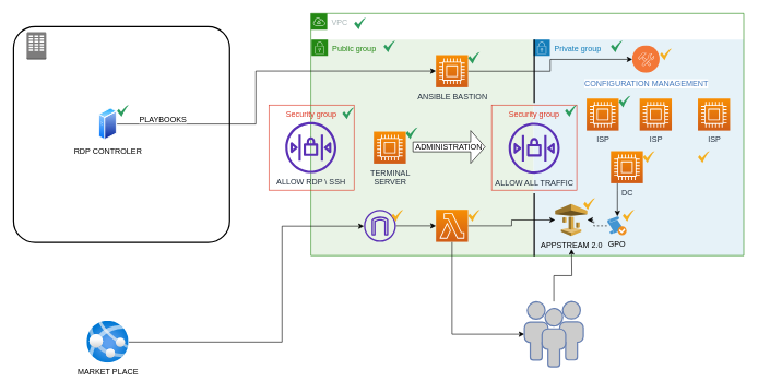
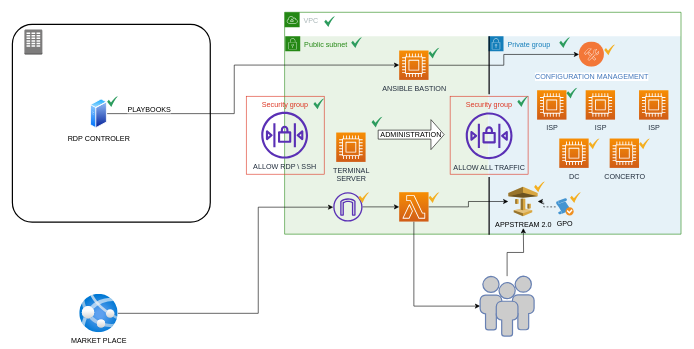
  <mxCell id="0" />
  <mxCell id="1" parent="0" />
- <mxCell id="2" value="Public group" style="points=[[0,0],[0.25,0],[0.5,0],[0.75,0],[1,0],[1,0.25],[1,0.5],[1,0.75],[1,1],[0.75,1],[0.5,1],[0.25,1],[0,1],[0,0.75],[0,0.5],[0,0.25]];outlineConnect=0;gradientColor=none;html=1;whiteSpace=wrap;fontSize=12;fontStyle=0;shape=mxgraph.aws4.group;grIcon=mxgraph.aws4.group_security_group;grStroke=0;strokeColor=#248814;fillColor=#E9F3E6;verticalAlign=top;align=left;spacingLeft=30;fontColor=#248814;dashed=0;" parent="1" vertex="1"><mxGeometry x="475" y="60" width="339" height="330" as="geometry" /></mxCell>
+ <mxCell id="2" value="Public subnet" style="points=[[0,0],[0.25,0],[0.5,0],[0.75,0],[1,0],[1,0.25],[1,0.5],[1,0.75],[1,1],[0.75,1],[0.5,1],[0.25,1],[0,1],[0,0.75],[0,0.5],[0,0.25]];outlineConnect=0;gradientColor=none;html=1;whiteSpace=wrap;fontSize=12;fontStyle=0;shape=mxgraph.aws4.group;grIcon=mxgraph.aws4.group_security_group;grStroke=0;strokeColor=#248814;fillColor=#E9F3E6;verticalAlign=top;align=left;spacingLeft=30;fontColor=#248814;dashed=0;" parent="1" vertex="1"><mxGeometry x="475" y="60" width="339" height="330" as="geometry" /></mxCell>
  <mxCell id="3" value="Private group" style="points=[[0,0],[0.25,0],[0.5,0],[0.75,0],[1,0],[1,0.25],[1,0.5],[1,0.75],[1,1],[0.75,1],[0.5,1],[0.25,1],[0,1],[0,0.75],[0,0.5],[0,0.25]];outlineConnect=0;gradientColor=none;html=1;whiteSpace=wrap;fontSize=12;fontStyle=0;shape=mxgraph.aws4.group;grIcon=mxgraph.aws4.group_security_group;grStroke=0;strokeColor=#147EBA;fillColor=#E6F2F8;verticalAlign=top;align=left;spacingLeft=30;fontColor=#147EBA;dashed=0;" parent="1" vertex="1"><mxGeometry x="814" y="60" width="321" height="330" as="geometry" /></mxCell>
  <mxCell id="4" value="VPC" style="points=[[0,0],[0.25,0],[0.5,0],[0.75,0],[1,0],[1,0.25],[1,0.5],[1,0.75],[1,1],[0.75,1],[0.5,1],[0.25,1],[0,1],[0,0.75],[0,0.5],[0,0.25]];outlineConnect=0;gradientColor=none;html=1;whiteSpace=wrap;fontSize=12;fontStyle=0;shape=mxgraph.aws4.group;grIcon=mxgraph.aws4.group_vpc;strokeColor=#248814;fillColor=none;verticalAlign=top;align=left;spacingLeft=30;fontColor=#AAB7B8;dashed=0;" parent="1" vertex="1"><mxGeometry x="474" y="20" width="661" height="370" as="geometry" /></mxCell>
  <mxCell id="5" value="Security group" style="fillColor=none;strokeColor=#DD3522;verticalAlign=top;fontStyle=0;fontColor=#DD3522;" parent="1" vertex="1"><mxGeometry x="750" y="160" width="130" height="130" as="geometry" /></mxCell>
  <mxCell id="6" value="ISP" style="outlineConnect=0;fontColor=#232F3E;gradientColor=#F78E04;gradientDirection=north;fillColor=#D05C17;strokeColor=#ffffff;dashed=0;verticalLabelPosition=bottom;verticalAlign=top;align=center;html=1;fontSize=12;fontStyle=0;aspect=fixed;shape=mxgraph.aws4.resourceIcon;resIcon=mxgraph.aws4.compute;rotation=0;" parent="1" vertex="1"><mxGeometry x="895" y="150" width="49" height="49" as="geometry" /></mxCell>
- <mxCell id="8" style="edgeStyle=orthogonalEdgeStyle;rounded=0;orthogonalLoop=1;jettySize=auto;html=1;" edge="1" parent="1" source="9" target="36"><mxGeometry relative="1" as="geometry"><Array as="points"><mxPoint x="942" y="290" /><mxPoint x="942" y="290" /></Array></mxGeometry></mxCell>
+ <mxCell id="7" value="CONCERTO" style="outlineConnect=0;fontColor=#232F3E;gradientColor=#F78E04;gradientDirection=north;fillColor=#D05C17;strokeColor=#ffffff;dashed=0;verticalLabelPosition=bottom;verticalAlign=top;align=center;html=1;fontSize=12;fontStyle=0;aspect=fixed;shape=mxgraph.aws4.resourceIcon;resIcon=mxgraph.aws4.compute;" parent="1" vertex="1"><mxGeometry x="1016" y="230.5" width="49" height="49" as="geometry" /></mxCell>
  <mxCell id="9" value="DC" style="outlineConnect=0;fontColor=#232F3E;gradientColor=#F78E04;gradientDirection=north;fillColor=#D05C17;strokeColor=#ffffff;dashed=0;verticalLabelPosition=bottom;verticalAlign=top;align=center;html=1;fontSize=12;fontStyle=0;aspect=fixed;shape=mxgraph.aws4.resourceIcon;resIcon=mxgraph.aws4.compute;" parent="1" vertex="1"><mxGeometry x="932" y="230.5" width="49" height="49" as="geometry" /></mxCell>
  <mxCell id="10" value="ISP" style="outlineConnect=0;fontColor=#232F3E;gradientColor=#F78E04;gradientDirection=north;fillColor=#D05C17;strokeColor=#ffffff;dashed=0;verticalLabelPosition=bottom;verticalAlign=top;align=center;html=1;fontSize=12;fontStyle=0;aspect=fixed;shape=mxgraph.aws4.resourceIcon;resIcon=mxgraph.aws4.compute;" parent="1" vertex="1"><mxGeometry x="976" y="150" width="49" height="49" as="geometry" /></mxCell>
  <mxCell id="11" value="ISP" style="outlineConnect=0;fontColor=#232F3E;gradientColor=#F78E04;gradientDirection=north;fillColor=#D05C17;strokeColor=#ffffff;dashed=0;verticalLabelPosition=bottom;verticalAlign=top;align=center;html=1;fontSize=12;fontStyle=0;aspect=fixed;shape=mxgraph.aws4.resourceIcon;resIcon=mxgraph.aws4.compute;" parent="1" vertex="1"><mxGeometry x="1065" y="150" width="49" height="49" as="geometry" /></mxCell>
- <mxCell id="12" value="TERMINAL&lt;br&gt;SERVER" style="outlineConnect=0;fontColor=#232F3E;gradientColor=#F78E04;gradientDirection=north;fillColor=#D05C17;strokeColor=#ffffff;dashed=0;verticalLabelPosition=bottom;verticalAlign=top;align=center;html=1;fontSize=12;fontStyle=0;aspect=fixed;shape=mxgraph.aws4.resourceIcon;resIcon=mxgraph.aws4.compute;" parent="1" vertex="1"><mxGeometry x="570" y="200.5" width="49" height="49" as="geometry" /></mxCell>
+ <mxCell id="12" value="TERMINAL&lt;br&gt;SERVER" style="outlineConnect=0;fontColor=#232F3E;gradientColor=#F78E04;gradientDirection=north;fillColor=#D05C17;strokeColor=#ffffff;dashed=0;verticalLabelPosition=bottom;verticalAlign=top;align=center;html=1;fontSize=12;fontStyle=0;aspect=fixed;shape=mxgraph.aws4.resourceIcon;resIcon=mxgraph.aws4.compute;" parent="1" vertex="1"><mxGeometry x="560" y="220.5" width="49" height="49" as="geometry" /></mxCell>
  <mxCell id="13" value="ALLOW ALL TRAFFIC" style="outlineConnect=0;fontColor=#232F3E;gradientColor=none;fillColor=#5A30B5;strokeColor=none;dashed=0;verticalLabelPosition=bottom;verticalAlign=top;align=center;html=1;fontSize=12;fontStyle=0;aspect=fixed;pointerEvents=1;shape=mxgraph.aws4.network_access_control_list;" parent="1" vertex="1"><mxGeometry x="776" y="187" width="78" height="78" as="geometry" /></mxCell>
  <mxCell id="14" value="ALLOW RDP \ SSH" style="outlineConnect=0;fontColor=#232F3E;gradientColor=none;fillColor=#5A30B5;strokeColor=none;dashed=0;verticalLabelPosition=bottom;verticalAlign=top;align=center;html=1;fontSize=12;fontStyle=0;aspect=fixed;pointerEvents=1;shape=mxgraph.aws4.network_access_control_list;" parent="1" vertex="1"><mxGeometry x="435" y="186" width="78" height="78" as="geometry" /></mxCell>
  <mxCell id="15" style="edgeStyle=orthogonalEdgeStyle;rounded=0;orthogonalLoop=1;jettySize=auto;html=1;entryX=0;entryY=0.5;entryDx=0;entryDy=0;" edge="1" parent="1" source="16" target="31"><mxGeometry relative="1" as="geometry" /></mxCell>
  <mxCell id="16" value="ANSIBLE BASTION" style="outlineConnect=0;fontColor=#232F3E;gradientColor=#F78E04;gradientDirection=north;fillColor=#D05C17;strokeColor=#ffffff;dashed=0;verticalLabelPosition=bottom;verticalAlign=top;align=center;html=1;fontSize=12;fontStyle=0;aspect=fixed;shape=mxgraph.aws4.resourceIcon;resIcon=mxgraph.aws4.compute;" parent="1" vertex="1"><mxGeometry x="665" y="83.75" width="49" height="49" as="geometry" /></mxCell>
  <mxCell id="17" value="" style="edgeStyle=orthogonalEdgeStyle;rounded=0;orthogonalLoop=1;jettySize=auto;html=1;" edge="1" parent="1" source="19" target="25"><mxGeometry relative="1" as="geometry" /></mxCell>
  <mxCell id="18" style="edgeStyle=orthogonalEdgeStyle;rounded=0;orthogonalLoop=1;jettySize=auto;html=1;" edge="1" parent="1" source="19" target="38"><mxGeometry relative="1" as="geometry"><Array as="points"><mxPoint x="689" y="510" /></Array></mxGeometry></mxCell>
  <mxCell id="19" value="" style="outlineConnect=0;fontColor=#232F3E;gradientColor=#F78E04;gradientDirection=north;fillColor=#D05C17;strokeColor=#ffffff;dashed=0;verticalLabelPosition=bottom;verticalAlign=top;align=center;html=1;fontSize=12;fontStyle=0;aspect=fixed;shape=mxgraph.aws4.resourceIcon;resIcon=mxgraph.aws4.lambda;rotation=0;" parent="1" vertex="1"><mxGeometry x="665" y="320" width="49" height="49" as="geometry" /></mxCell>
  <mxCell id="20" style="edgeStyle=orthogonalEdgeStyle;rounded=0;orthogonalLoop=1;jettySize=auto;html=1;" edge="1" parent="1" source="21" target="19"><mxGeometry relative="1" as="geometry" /></mxCell>
  <mxCell id="21" value="" style="outlineConnect=0;fontColor=#232F3E;gradientColor=none;fillColor=#5A30B5;strokeColor=none;dashed=0;verticalLabelPosition=bottom;verticalAlign=top;align=center;html=1;fontSize=12;fontStyle=0;aspect=fixed;pointerEvents=1;shape=mxgraph.aws4.internet_gateway;rotation=0;" parent="1" vertex="1"><mxGeometry x="555" y="320" width="49" height="49" as="geometry" /></mxCell>
  <mxCell id="22" value="" style="line;strokeWidth=2;direction=south;html=1;" parent="1" vertex="1"><mxGeometry x="810" y="294.5" width="10" height="96.5" as="geometry" /></mxCell>
  <mxCell id="23" value="" style="line;strokeWidth=2;direction=south;html=1;" parent="1" vertex="1"><mxGeometry x="810" y="60" width="10" height="96.5" as="geometry" /></mxCell>
  <mxCell id="24" value="Security group" style="fillColor=none;strokeColor=#DD3522;verticalAlign=top;fontStyle=0;fontColor=#DD3522;" parent="1" vertex="1"><mxGeometry x="410" y="160" width="130" height="130" as="geometry" /></mxCell>
  <mxCell id="25" value="APPSTREAM 2.0" style="outlineConnect=0;dashed=0;verticalLabelPosition=bottom;verticalAlign=top;align=center;html=1;shape=mxgraph.aws3.appstream;fillColor=#D9A741;gradientColor=none;rotation=0;" parent="1" vertex="1"><mxGeometry x="847" y="311" width="49" height="49" as="geometry" /></mxCell>
  <mxCell id="26" value="" style="rounded=1;arcSize=10;dashed=0;fillColor=none;gradientColor=none;strokeWidth=2;" vertex="1" parent="1"><mxGeometry x="20" y="40" width="330" height="330" as="geometry" /></mxCell>
  <mxCell id="27" value="" style="dashed=0;html=1;shape=mxgraph.aws3.corporate_data_center;fillColor=#7D7C7C;gradientColor=none;dashed=0;" vertex="1" parent="1"><mxGeometry x="40" y="48.5" width="30" height="42" as="geometry" /></mxCell>
  <mxCell id="28" value="ADMINISTRATION" style="shape=singleArrow;whiteSpace=wrap;html=1;" vertex="1" parent="1"><mxGeometry x="630" y="199" width="110" height="50" as="geometry" /></mxCell>
  <mxCell id="29" style="edgeStyle=orthogonalEdgeStyle;rounded=0;orthogonalLoop=1;jettySize=auto;html=1;" edge="1" parent="1" source="30" target="16"><mxGeometry relative="1" as="geometry"><Array as="points"><mxPoint x="390" y="189" /><mxPoint x="390" y="108" /></Array></mxGeometry></mxCell>
  <mxCell id="30" value="RDP CONTROLER" style="aspect=fixed;perimeter=ellipsePerimeter;html=1;align=center;shadow=0;dashed=0;spacingTop=3;image;image=img/lib/active_directory/generic_server.svg;" vertex="1" parent="1"><mxGeometry x="150" y="164" width="28.0" height="50" as="geometry" /></mxCell>
  <mxCell id="31" value="CONFIGURATION MANAGEMENT" style="aspect=fixed;perimeter=ellipsePerimeter;html=1;align=center;shadow=0;dashed=0;fontColor=#4277BB;labelBackgroundColor=#ffffff;fontSize=12;spacingTop=3;image;image=img/lib/ibm/devops/configuration_management.svg;rotation=0;" vertex="1" parent="1"><mxGeometry x="965" y="69.25" width="42" height="42" as="geometry" /></mxCell>
  <mxCell id="32" value="PLAYBOOKS" style="shape=image;html=1;verticalAlign=top;verticalLabelPosition=bottom;labelBackgroundColor=#ffffff;imageAspect=0;aspect=fixed;image=https://cdn0.iconfinder.com/data/icons/news-and-magazine/512/categories-128.png;rotation=0;" vertex="1" parent="1"><mxGeometry x="230" y="132.75" width="35" height="35" as="geometry" /></mxCell>
  <mxCell id="33" style="edgeStyle=orthogonalEdgeStyle;rounded=0;orthogonalLoop=1;jettySize=auto;html=1;" edge="1" parent="1" source="34" target="21"><mxGeometry relative="1" as="geometry"><Array as="points"><mxPoint x="430" y="522" /><mxPoint x="430" y="345" /></Array></mxGeometry></mxCell>
  <mxCell id="34" value="MARKET PLACE" style="aspect=fixed;html=1;points=[];align=center;image;fontSize=12;image=img/lib/azure2/containers/App_Services.svg;" vertex="1" parent="1"><mxGeometry x="132" y="490" width="64" height="64" as="geometry" /></mxCell>
  <mxCell id="35" style="edgeStyle=orthogonalEdgeStyle;rounded=0;orthogonalLoop=1;jettySize=auto;html=1;dashed=1;" edge="1" parent="1" source="36" target="25"><mxGeometry relative="1" as="geometry" /></mxCell>
  <mxCell id="36" value="GPO" style="shadow=0;dashed=0;html=1;strokeColor=none;fillColor=#4495D1;labelPosition=center;verticalLabelPosition=bottom;verticalAlign=top;align=center;outlineConnect=0;shape=mxgraph.veeam.2d.privilege;rotation=0;" vertex="1" parent="1"><mxGeometry x="926" y="330" width="30" height="29" as="geometry" /></mxCell>
  <mxCell id="37" style="edgeStyle=orthogonalEdgeStyle;rounded=0;orthogonalLoop=1;jettySize=auto;html=1;" edge="1" parent="1" source="38"><mxGeometry relative="1" as="geometry"><mxPoint x="872" y="380" as="targetPoint" /></mxGeometry></mxCell>
  <mxCell id="38" value="" style="fontColor=#0066CC;verticalAlign=top;verticalLabelPosition=bottom;labelPosition=center;align=center;html=1;outlineConnect=0;fillColor=#CCCCCC;strokeColor=#6881B3;gradientColor=none;gradientDirection=north;strokeWidth=2;shape=mxgraph.networks.users;" vertex="1" parent="1"><mxGeometry x="800" y="460" width="90" height="100" as="geometry" /></mxCell>
  <mxCell id="39" value="" style="html=1;aspect=fixed;strokeColor=none;shadow=0;align=center;verticalAlign=top;fillColor=#2D9C5E;shape=mxgraph.gcp2.check;rotation=0;" vertex="1" parent="1"><mxGeometry x="540" y="26.5" width="18" height="18" as="geometry" /></mxCell>
  <mxCell id="40" value="" style="html=1;aspect=fixed;strokeColor=none;shadow=0;align=center;verticalAlign=top;fillColor=#2D9C5E;shape=mxgraph.gcp2.check;rotation=0;" vertex="1" parent="1"><mxGeometry x="585" y="61.75" width="18" height="18" as="geometry" /></mxCell>
  <mxCell id="41" value="" style="html=1;aspect=fixed;strokeColor=none;shadow=0;align=center;verticalAlign=top;fillColor=#2D9C5E;shape=mxgraph.gcp2.check;rotation=0;" vertex="1" parent="1"><mxGeometry x="932" y="61.75" width="18" height="18" as="geometry" /></mxCell>
  <mxCell id="42" value="" style="html=1;aspect=fixed;strokeColor=none;shadow=0;align=center;verticalAlign=top;fillColor=#2D9C5E;shape=mxgraph.gcp2.check;rotation=0;" vertex="1" parent="1"><mxGeometry x="619" y="194" width="18" height="18" as="geometry" /></mxCell>
  <mxCell id="43" value="" style="html=1;aspect=fixed;strokeColor=none;shadow=0;align=center;verticalAlign=top;fillColor=#2D9C5E;shape=mxgraph.gcp2.check;rotation=0;" vertex="1" parent="1"><mxGeometry x="714" y="79.25" width="18" height="18" as="geometry" /></mxCell>
  <mxCell id="44" value="" style="html=1;aspect=fixed;strokeColor=none;shadow=0;align=center;verticalAlign=top;fillColor=#2D9C5E;shape=mxgraph.gcp2.check;rotation=0;" vertex="1" parent="1"><mxGeometry x="944" y="145.75" width="18" height="18" as="geometry" /></mxCell>
  <mxCell id="45" value="" style="html=1;aspect=fixed;strokeColor=none;shadow=0;align=center;verticalAlign=top;fillColor=#2D9C5E;shape=mxgraph.gcp2.check;rotation=0;" vertex="1" parent="1"><mxGeometry x="522" y="163.75" width="18" height="18" as="geometry" /></mxCell>
  <mxCell id="46" value="" style="html=1;aspect=fixed;strokeColor=none;shadow=0;align=center;verticalAlign=top;fillColor=#2D9C5E;shape=mxgraph.gcp2.check;rotation=0;" vertex="1" parent="1"><mxGeometry x="862" y="160" width="18" height="18" as="geometry" /></mxCell>
  <mxCell id="47" value="" style="html=1;aspect=fixed;strokeColor=none;shadow=0;align=center;verticalAlign=top;fillColor=#2D9C5E;shape=mxgraph.gcp2.check;rotation=0;" vertex="1" parent="1"><mxGeometry x="178" y="160" width="18" height="18" as="geometry" /></mxCell>
  <mxCell id="48" value="" style="html=1;aspect=fixed;strokeColor=none;shadow=0;align=center;verticalAlign=top;fillColor=#F4AF20;shape=mxgraph.gcp2.check;rotation=0;" vertex="1" parent="1"><mxGeometry x="597" y="320" width="18" height="18" as="geometry" /></mxCell>
  <mxCell id="49" value="" style="html=1;aspect=fixed;strokeColor=none;shadow=0;align=center;verticalAlign=top;fillColor=#F4AF20;shape=mxgraph.gcp2.check;rotation=0;" vertex="1" parent="1"><mxGeometry x="714" y="320" width="18" height="18" as="geometry" /></mxCell>
  <mxCell id="50" value="" style="html=1;aspect=fixed;strokeColor=none;shadow=0;align=center;verticalAlign=top;fillColor=#F4AF20;shape=mxgraph.gcp2.check;rotation=0;" vertex="1" parent="1"><mxGeometry x="950" y="320" width="18" height="18" as="geometry" /></mxCell>
  <mxCell id="51" value="" style="html=1;aspect=fixed;strokeColor=none;shadow=0;align=center;verticalAlign=top;fillColor=#F4AF20;shape=mxgraph.gcp2.check;rotation=0;" vertex="1" parent="1"><mxGeometry x="890" y="302" width="18" height="18" as="geometry" /></mxCell>
  <mxCell id="52" value="" style="html=1;aspect=fixed;strokeColor=none;shadow=0;align=center;verticalAlign=top;fillColor=#F4AF20;shape=mxgraph.gcp2.check;rotation=0;" vertex="1" parent="1"><mxGeometry x="981" y="230.5" width="18" height="18" as="geometry" /></mxCell>
  <mxCell id="53" value="" style="html=1;aspect=fixed;strokeColor=none;shadow=0;align=center;verticalAlign=top;fillColor=#F4AF20;shape=mxgraph.gcp2.check;rotation=0;" vertex="1" parent="1"><mxGeometry x="1065" y="230.5" width="18" height="18" as="geometry" /></mxCell>
  <mxCell id="54" value="" style="html=1;aspect=fixed;strokeColor=none;shadow=0;align=center;verticalAlign=top;fillColor=#F4AF20;shape=mxgraph.gcp2.check;rotation=0;" vertex="1" parent="1"><mxGeometry x="1007" y="73.75" width="18" height="18" as="geometry" /></mxCell>
